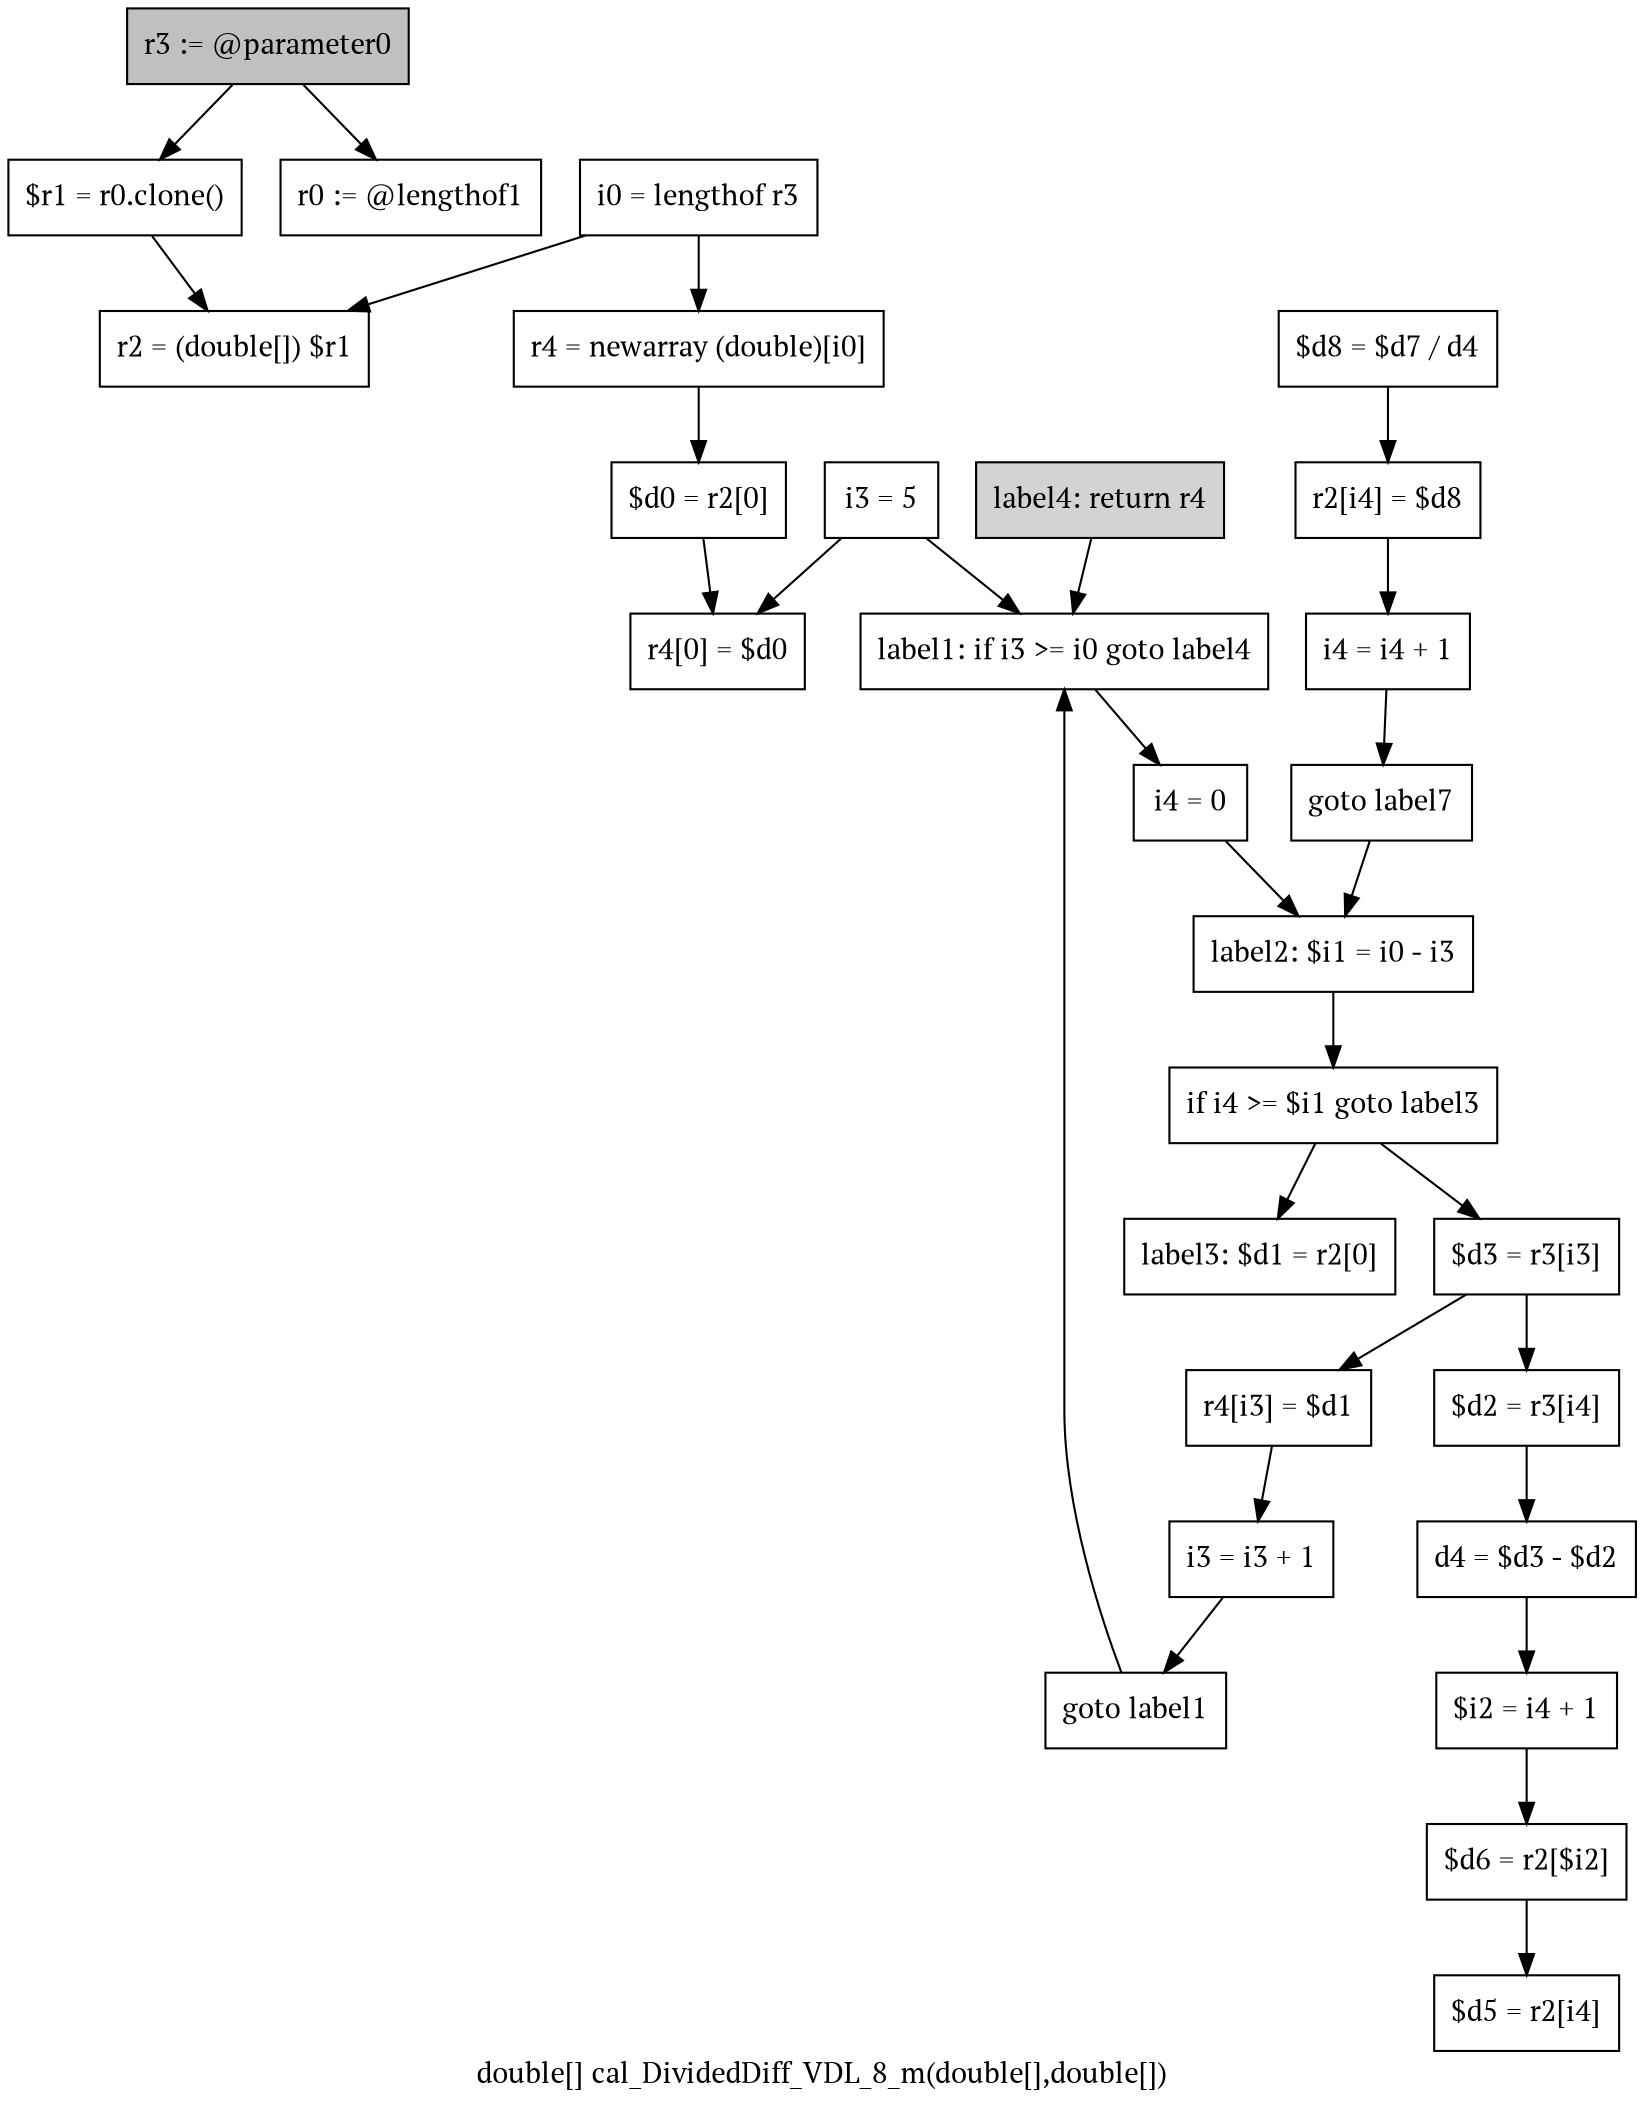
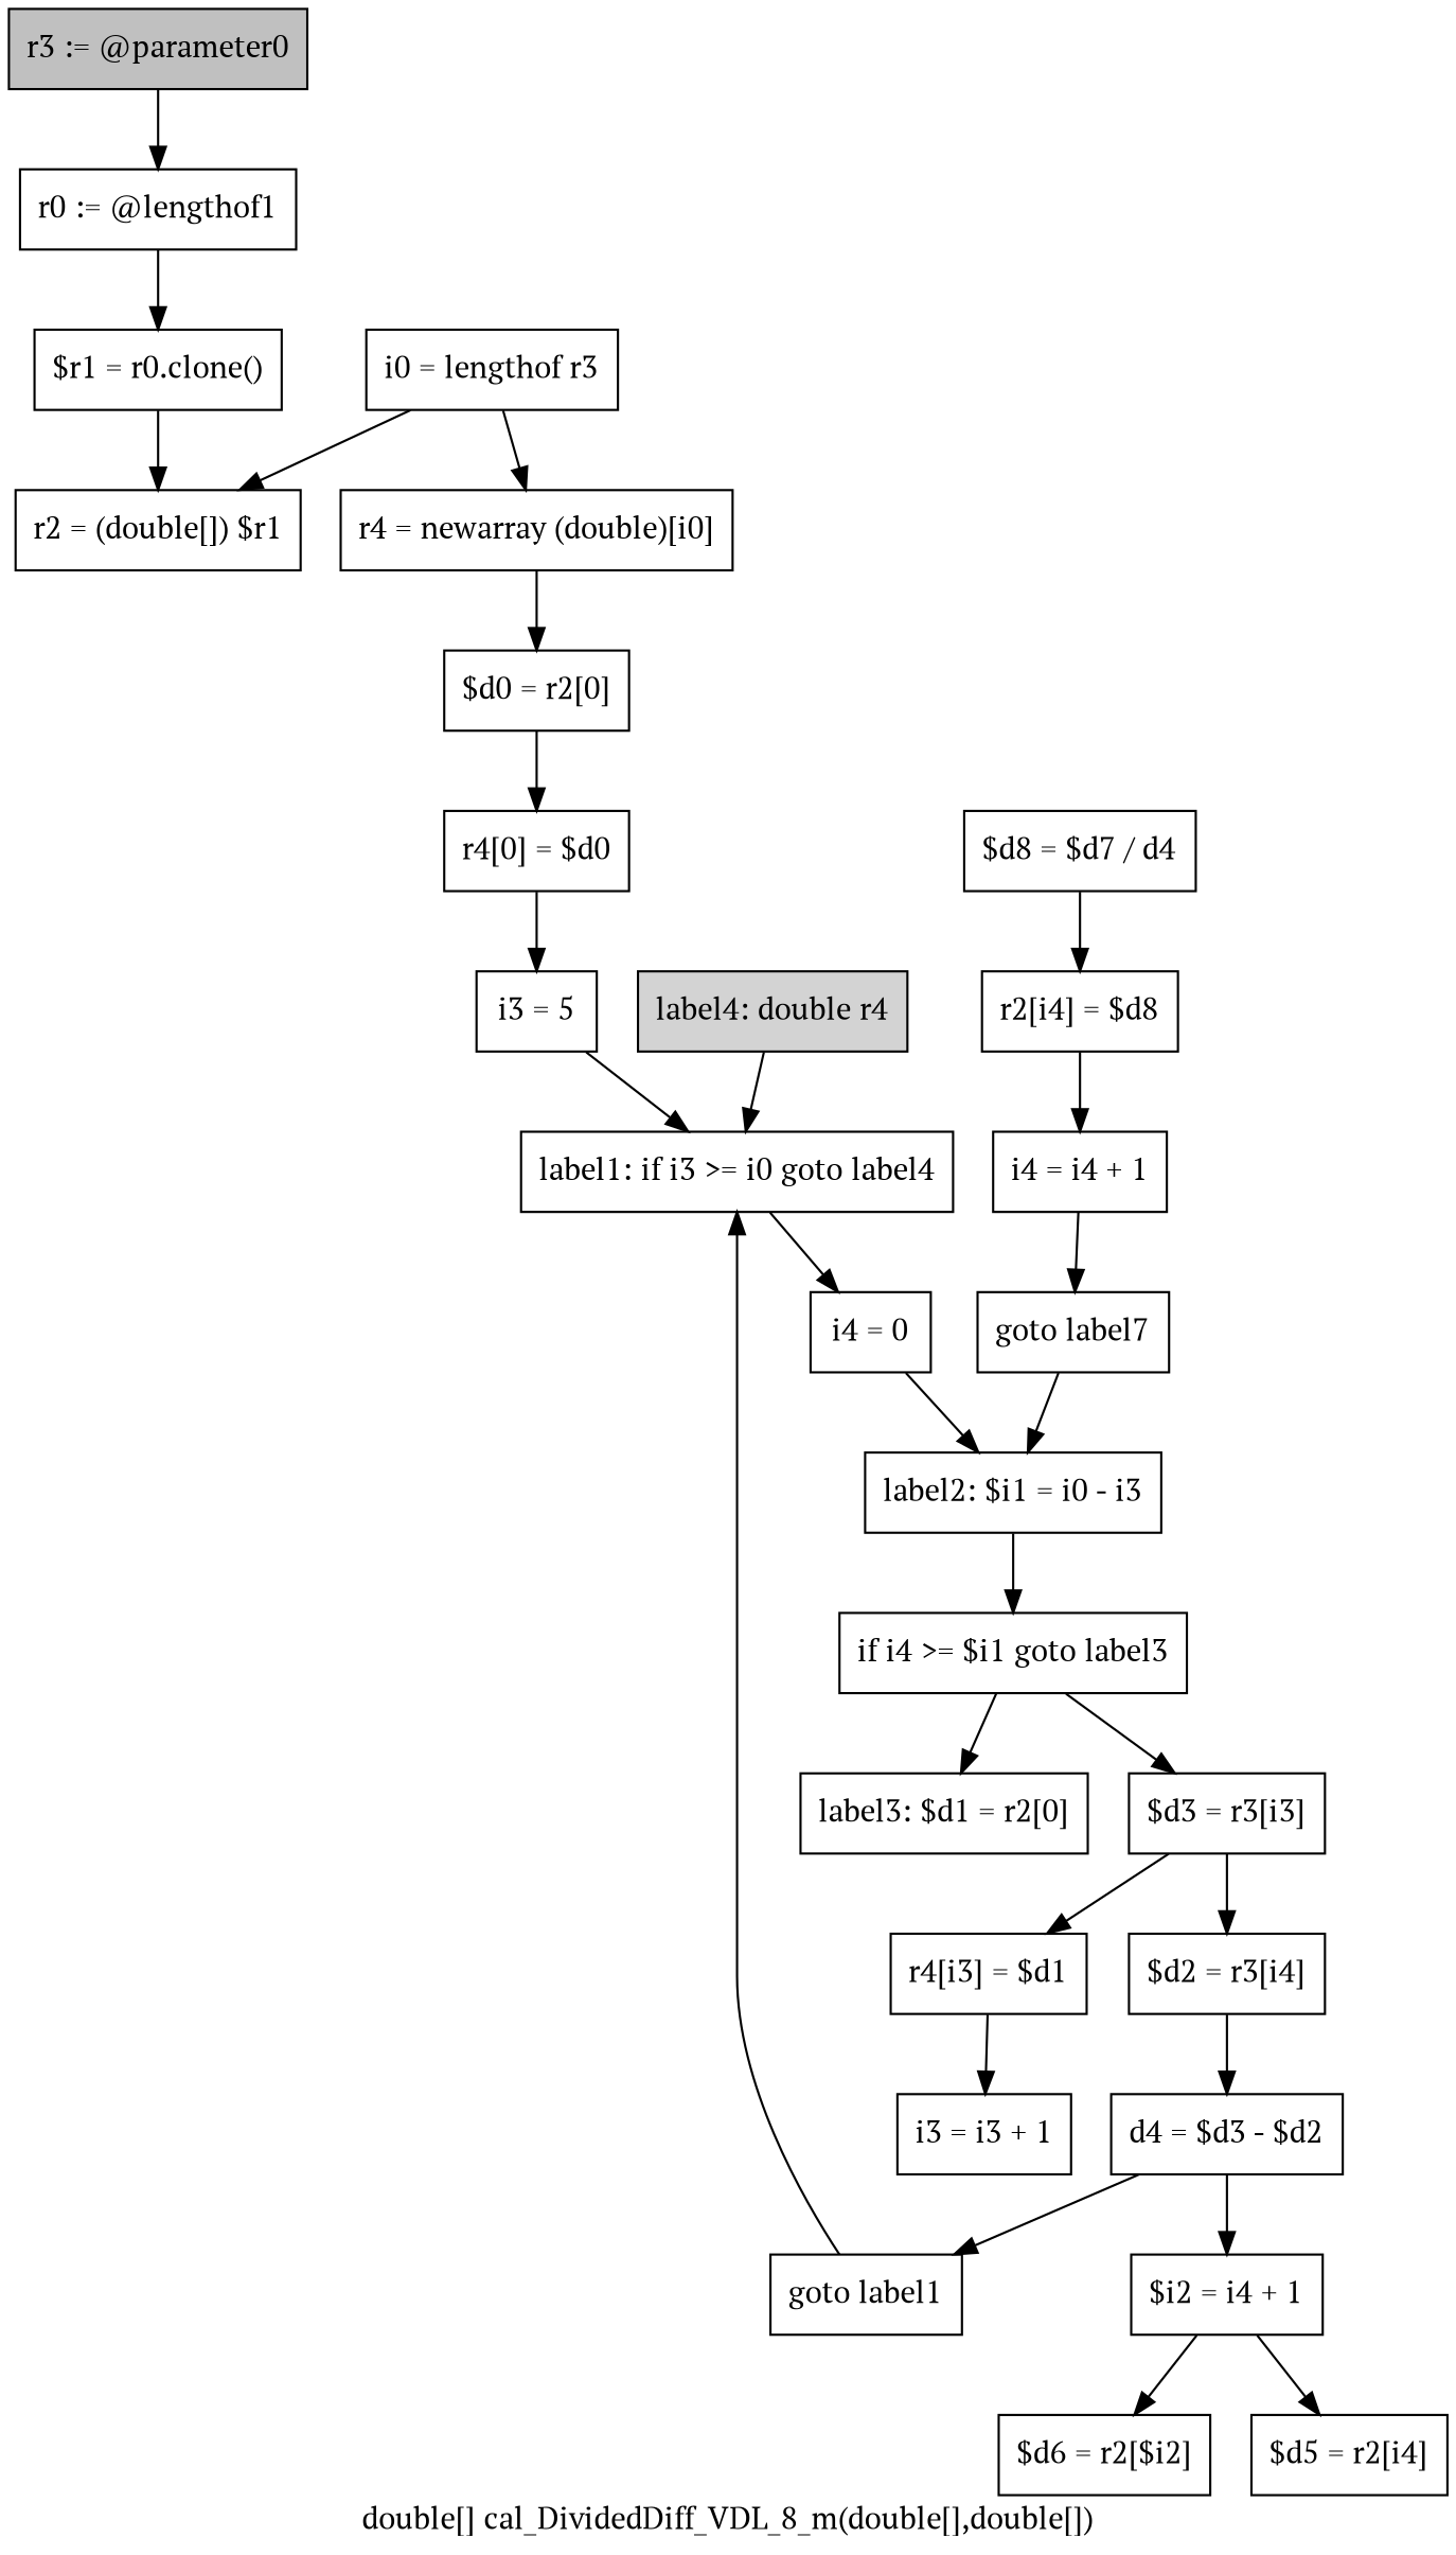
  digraph {
    fontname="PT Serif"
    label="double[] cal_DividedDiff_VDL_8_m(double[],double[])"
    node [fontname="PT Serif" shape=box]
    edge [fontname="PT Serif"]
    n1 [fillcolor=gray label="r3 := @parameter0" style=filled]
    n2 [label="r0 := @lengthof1"]
    n3 [label="$r1 = r0.clone()"]
    n4 [label="r2 = (double[]) $r1"]
    n5 [label="i0 = lengthof r3"]
    n6 [label="r4 = newarray (double)[i0]"]
    n7 [label="$d0 = r2[0]"]
    n8 [label="r4[0] = $d0"]
    n9 [label="i3 = 5"]
    n10 [label="label1: if i3 >= i0 goto label4"]
    n11 [label="i4 = 0"]
    n12 [label="label2: $i1 = i0 - i3"]
-   n13 [fillcolor=lightgray label="label4: return r4" style=filled]
+   n13 [fillcolor=lightgray label="label4: double r4" style=filled]
    n14 [label="if i4 >= $i1 goto label3"]
    n15 [label="$d3 = r3[i3]"]
    n16 [label="label3: $d1 = r2[0]"]
    n17 [label="$d2 = r3[i4]"]
    n18 [label="r4[i3] = $d1"]
    n19 [label="d4 = $d3 - $d2"]
    n20 [label="i3 = i3 + 1"]
    n21 [label="$i2 = i4 + 1"]
    n22 [label="$d6 = r2[$i2]"]
    n23 [label="$d5 = r2[i4]"]
    n24 [label="$d8 = $d7 / d4"]
    n25 [label="r2[i4] = $d8"]
    n26 [label="i4 = i4 + 1"]
    n27 [label="goto label7"]
    n28 [label="goto label1"]
    n1 -> n2
-   n1 -> n3
+   n2 -> n3
    n3 -> n4
    n5 -> n4
    n5 -> n6
    n6 -> n7
    n7 -> n8
-   n9 -> n8
+   n8 -> n9
    n9 -> n10
    n10 -> n11
    n11 -> n12
    n12 -> n14
    n13 -> n10
    n14 -> n15
    n14 -> n16
    n15 -> n17
    n15 -> n18
    n17 -> n19
    n18 -> n20
    n19 -> n21
-   n20 -> n28
+   n19 -> n28
    n21 -> n22
-   n22 -> n23
+   n21 -> n23
    n24 -> n25
    n25 -> n26
    n26 -> n27
    n27 -> n12
    n28 -> n10
  }
